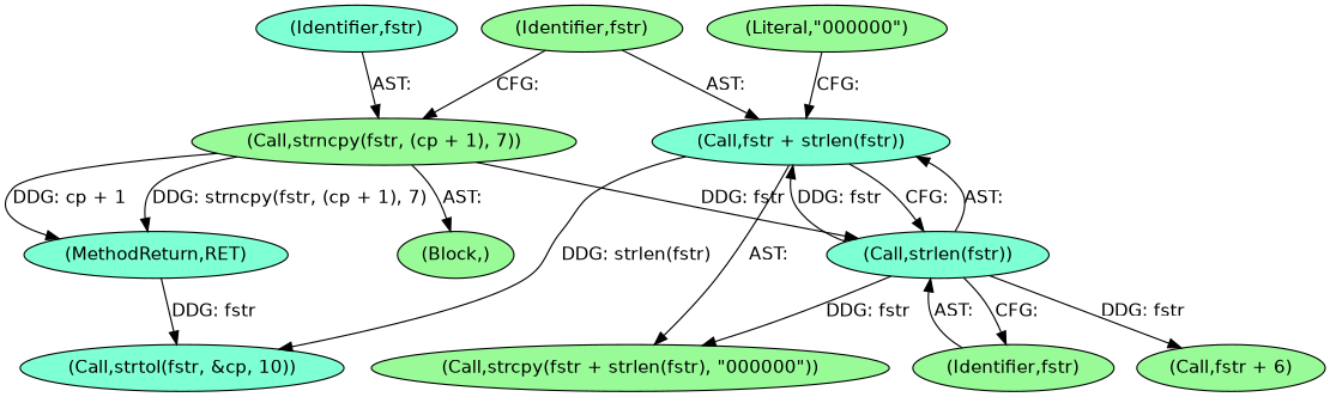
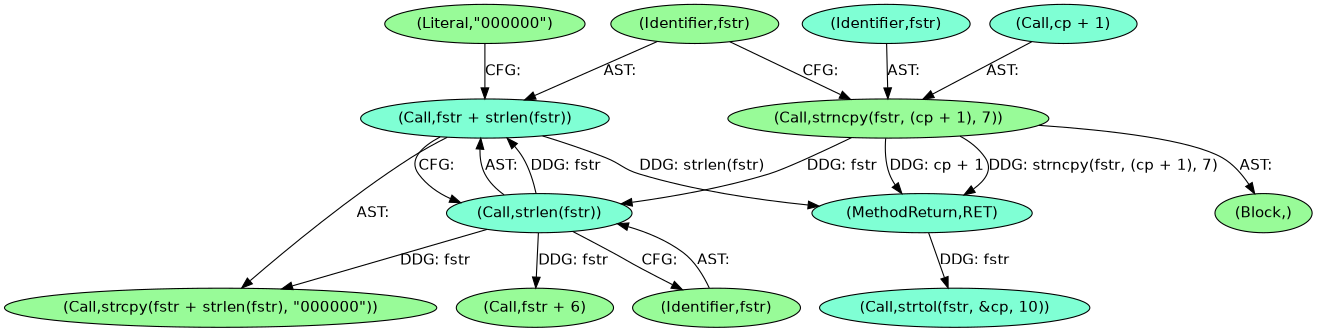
  digraph {
    fontname="DejaVu Sans"
    node [fillcolor=palegreen fontname="DejaVu Sans" style=filled]
    edge [fontname="DejaVu Sans"]
    n1 [fillcolor=aquamarine label="(Call,fstr + strlen(fstr))"]
    n2 [fillcolor=aquamarine label="(Call,strlen(fstr))"]
    n3 [label="(Call,strcpy(fstr + strlen(fstr), \"000000\"))"]
    n4 [fillcolor=aquamarine label="(MethodReturn,RET)"]
    n5 [label="(Identifier,fstr)"]
    n6 [label="(Call,fstr + 6)"]
    n7 [fillcolor=aquamarine label="(Call,strtol(fstr, &cp, 10))"]
    n8 [label="(Call,strncpy(fstr, (cp + 1), 7))"]
    n9 [label="(Block,)"]
+   n10 [fillcolor=aquamarine label="(Call,cp + 1)"]
    n11 [label="(Identifier,fstr)"]
    n12 [fillcolor=aquamarine label="(Identifier,fstr)"]
    n13 [label="(Literal,\"000000\")"]
    n1 -> n2 [label="CFG: "]
    n1 -> n3 [label="AST: "]
-   n1 -> n7 [label="DDG: strlen(fstr)"]
+   n1 -> n4 [label="DDG: strlen(fstr)"]
    n2 -> n1 [label="AST: "]
    n2 -> n1 [label="DDG: fstr"]
    n2 -> n3 [label="DDG: fstr"]
    n2 -> n5 [label="CFG: "]
    n2 -> n6 [label="DDG: fstr"]
    n4 -> n7 [label="DDG: fstr"]
    n5 -> n2 [label="AST: "]
    n8 -> n2 [label="DDG: fstr"]
    n8 -> n4 [label="DDG: cp + 1"]
    n8 -> n4 [label="DDG: strncpy(fstr, (cp + 1), 7)"]
    n8 -> n9 [label="AST: "]
+   n10 -> n8 [label="AST: "]
    n11 -> n1 [label="AST: "]
    n11 -> n8 [label="CFG: "]
    n12 -> n8 [label="AST: "]
    n13 -> n1 [label="CFG: "]
  }
